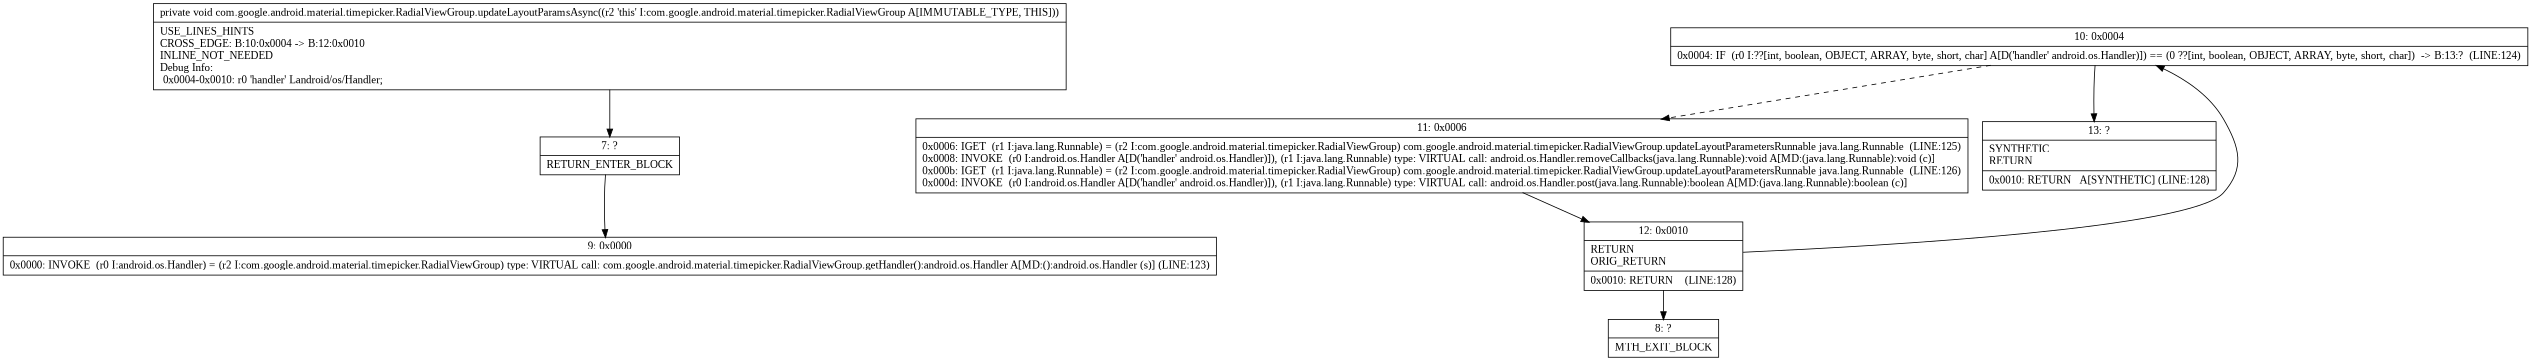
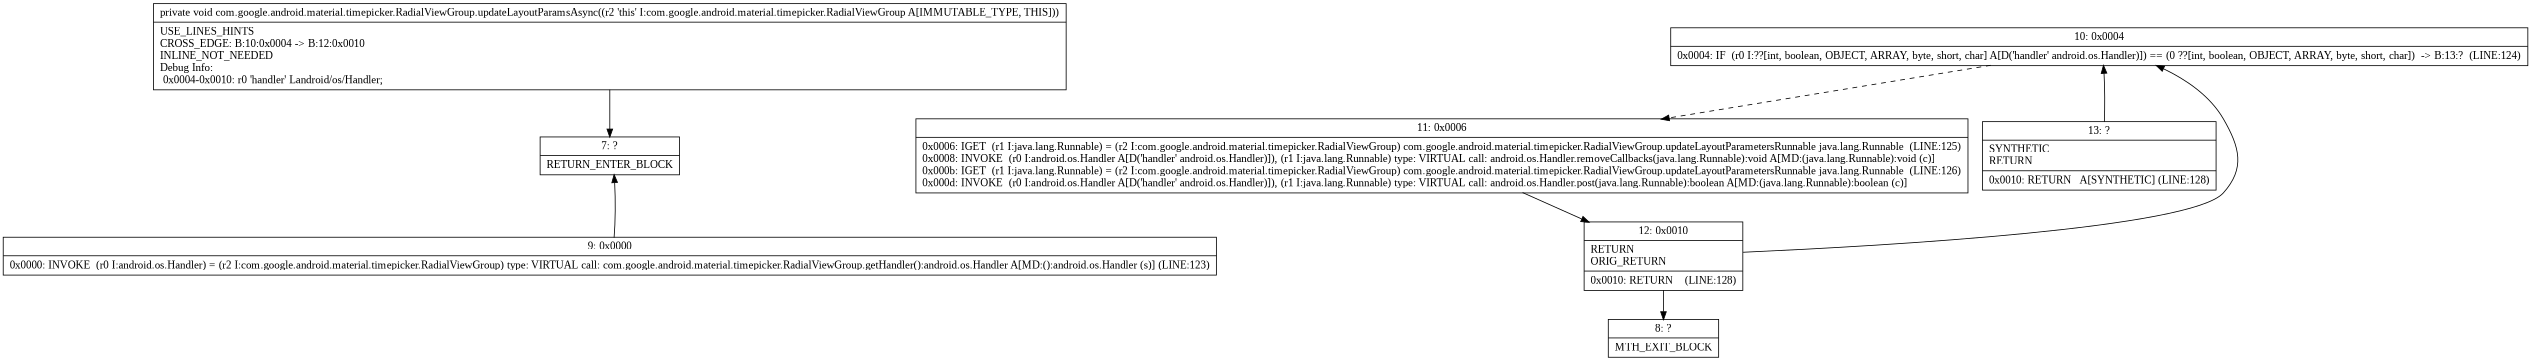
  digraph {
    fontname="Liberation Serif"
    node [fontname="Liberation Serif" shape=record]
    edge [fontname="Liberation Serif"]
    n1 [label="{7\:\ ?|RETURN_ENTER_BLOCK\l}"]
    n2 [label="{9\:\ 0x0000|0x0000: INVOKE  (r0 I:android.os.Handler) = (r2 I:com.google.android.material.timepicker.RadialViewGroup) type: VIRTUAL call: com.google.android.material.timepicker.RadialViewGroup.getHandler():android.os.Handler A[MD:():android.os.Handler (s)] (LINE:123)\l}"]
    n3 [label="{10\:\ 0x0004|0x0004: IF  (r0 I:??[int, boolean, OBJECT, ARRAY, byte, short, char] A[D('handler' android.os.Handler)]) == (0 ??[int, boolean, OBJECT, ARRAY, byte, short, char])  \-\> B:13:?  (LINE:124)\l}"]
    n4 [label="{11\:\ 0x0006|0x0006: IGET  (r1 I:java.lang.Runnable) = (r2 I:com.google.android.material.timepicker.RadialViewGroup) com.google.android.material.timepicker.RadialViewGroup.updateLayoutParametersRunnable java.lang.Runnable  (LINE:125)\l0x0008: INVOKE  (r0 I:android.os.Handler A[D('handler' android.os.Handler)]), (r1 I:java.lang.Runnable) type: VIRTUAL call: android.os.Handler.removeCallbacks(java.lang.Runnable):void A[MD:(java.lang.Runnable):void (c)]\l0x000b: IGET  (r1 I:java.lang.Runnable) = (r2 I:com.google.android.material.timepicker.RadialViewGroup) com.google.android.material.timepicker.RadialViewGroup.updateLayoutParametersRunnable java.lang.Runnable  (LINE:126)\l0x000d: INVOKE  (r0 I:android.os.Handler A[D('handler' android.os.Handler)]), (r1 I:java.lang.Runnable) type: VIRTUAL call: android.os.Handler.post(java.lang.Runnable):boolean A[MD:(java.lang.Runnable):boolean (c)]\l}"]
    n5 [label="{13\:\ ?|SYNTHETIC\lRETURN\l|0x0010: RETURN   A[SYNTHETIC] (LINE:128)\l}"]
    n6 [label="{12\:\ 0x0010|RETURN\lORIG_RETURN\l|0x0010: RETURN    (LINE:128)\l}"]
    n7 [label="{8\:\ ?|MTH_EXIT_BLOCK\l}"]
    n8 [label="{private void com.google.android.material.timepicker.RadialViewGroup.updateLayoutParamsAsync((r2 'this' I:com.google.android.material.timepicker.RadialViewGroup A[IMMUTABLE_TYPE, THIS]))  | USE_LINES_HINTS\lCROSS_EDGE: B:10:0x0004 \-\> B:12:0x0010\lINLINE_NOT_NEEDED\lDebug Info:\l  0x0004\-0x0010: r0 'handler' Landroid\/os\/Handler;\l}"]
-   n1 -> n2
+   n2 -> n1
    n3 -> n4 [style=dashed]
-   n3 -> n5
+   n5 -> n3
    n4 -> n6
    n6 -> n3
    n6 -> n7
    n8 -> n1
  }
